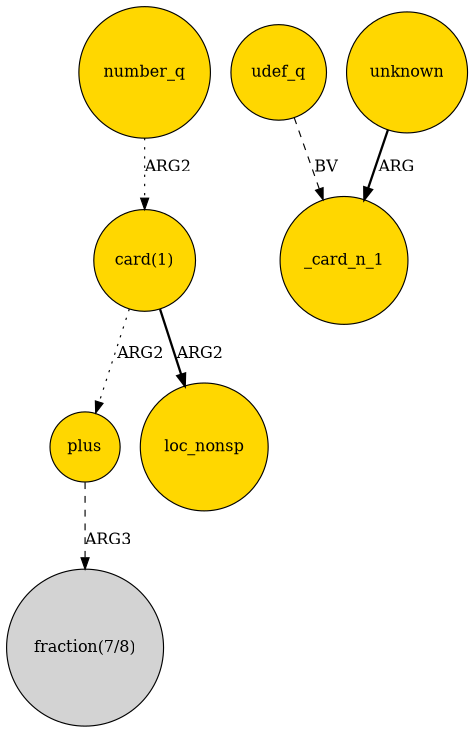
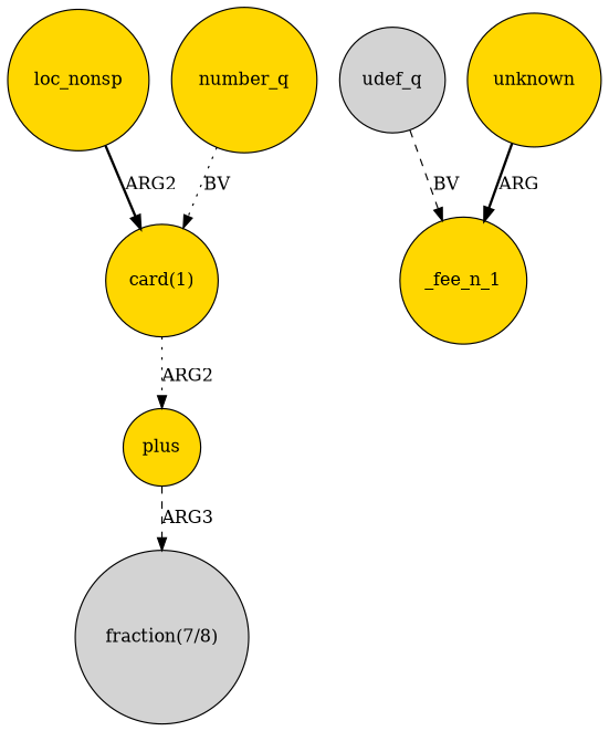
  digraph {
    node [fillcolor=gold shape=circle style=filled]
    edge [style=dashed]
    "fraction(7/8)" [fillcolor=lightgrey]
    plus
    "card(1)"
-   udef_q
-   _fee_n_1 [label=_card_n_1]
+   udef_q [fillcolor=lightgrey]
+   _fee_n_1
    loc_nonsp
    unknown
    number_q
    plus -> "fraction(7/8)" [label=ARG3]
    "card(1)" -> plus [label=ARG2 style=dotted]
    udef_q -> _fee_n_1 [label=BV]
-   "card(1)" -> loc_nonsp [label=ARG2 style=bold]
+   loc_nonsp -> "card(1)" [label=ARG2 style=bold]
    unknown -> _fee_n_1 [label=ARG style=bold]
-   number_q -> "card(1)" [label=ARG2 style=dotted]
+   number_q -> "card(1)" [label=BV style=dotted]
  }
